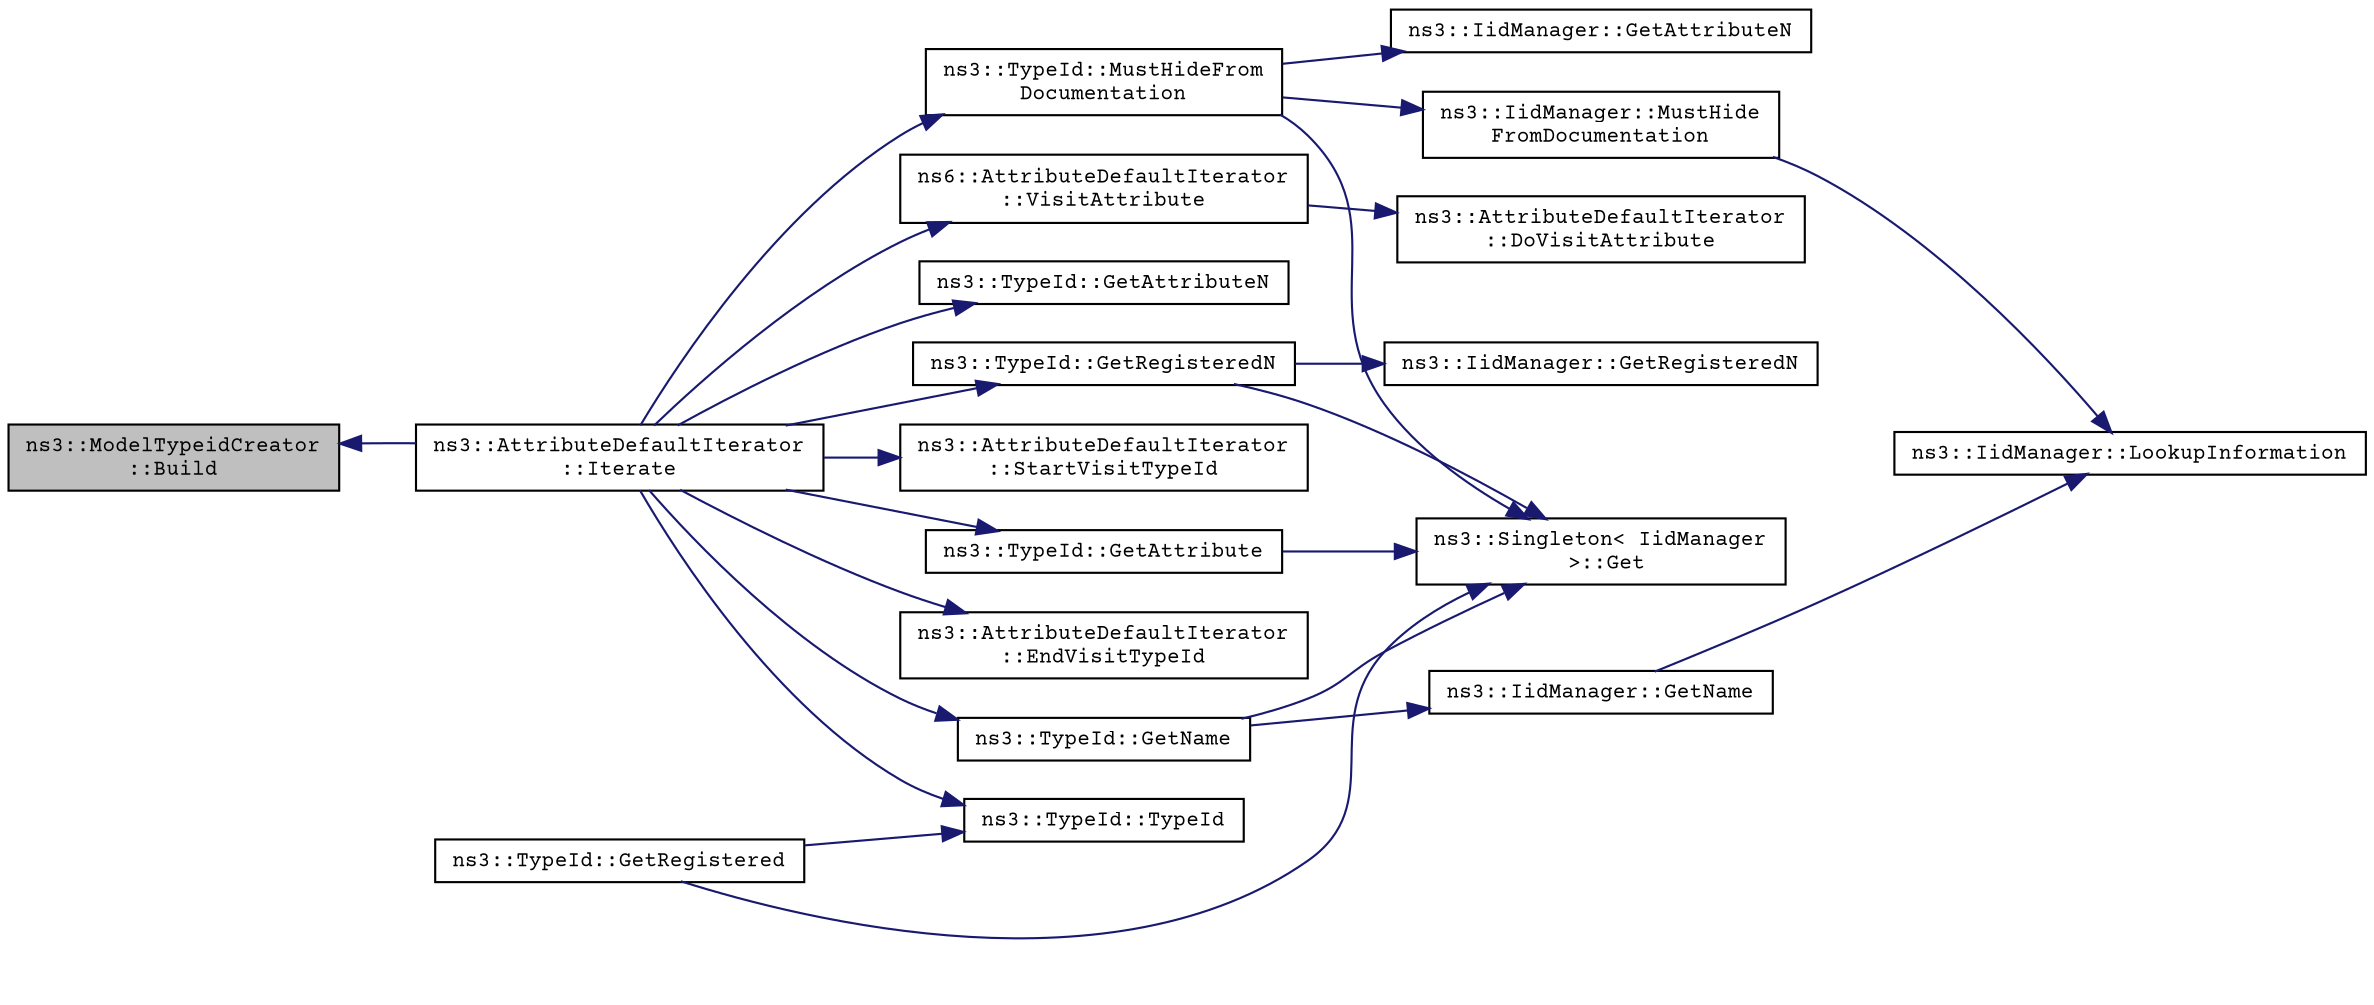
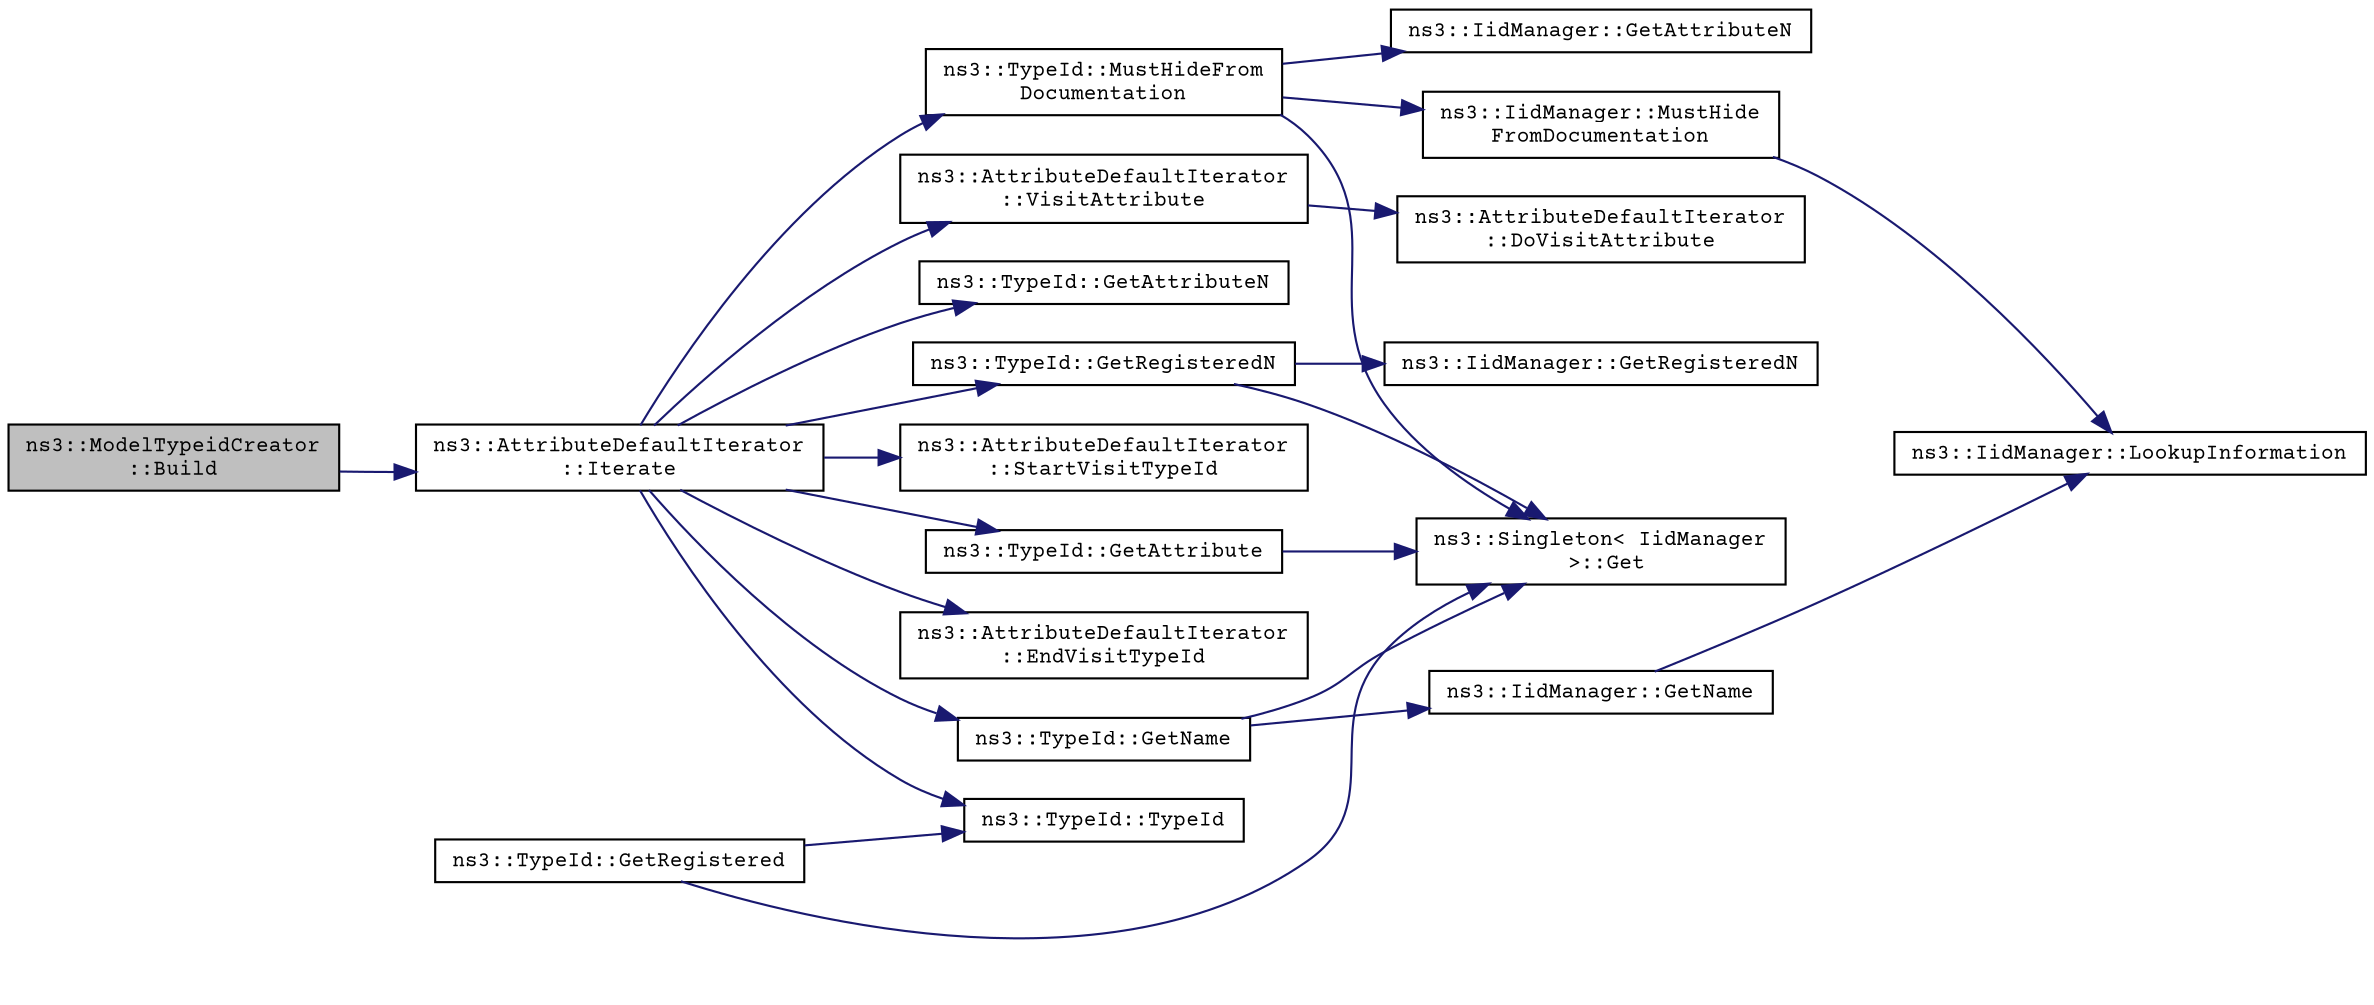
  digraph {
    fontname="Courier Prime"
    rankdir=LR
    node [color=black fillcolor=white fontname="Courier Prime" fontsize=10 shape=record style=filled]
    edge [color=midnightblue fontname="Courier Prime" fontsize=10 labelfontname=Helvetica labelfontsize=10 style=solid]
    n1 [fillcolor=grey75 fontcolor=black height=0.2 label="ns3::ModelTypeidCreator\l::Build" width=0.4]
    n2 [height=0.2 label="ns3::AttributeDefaultIterator\l::Iterate" width=0.4]
    n3 [height=0.2 label="ns3::AttributeDefaultIterator\l::EndVisitTypeId" width=0.4]
    n4 [height=0.2 label="ns3::TypeId::GetAttribute" width=0.4]
    n5 [height=0.2 label="ns3::TypeId::GetAttributeN" width=0.4]
    n6 [height=0.2 label="ns3::TypeId::GetName" width=0.4]
    n7 [height=0.2 label="ns3::TypeId::GetRegisteredN" width=0.4]
    n8 [height=0.2 label="ns3::TypeId::MustHideFrom\lDocumentation" width=0.4]
    n9 [height=0.2 label="ns3::AttributeDefaultIterator\l::StartVisitTypeId" width=0.4]
-   n10 [height=0.2 label="ns6::AttributeDefaultIterator\l::VisitAttribute" width=0.4]
+   n10 [height=0.2 label="ns3::AttributeDefaultIterator\l::VisitAttribute" width=0.4]
    n11 [height=0.2 label="ns3::TypeId::TypeId" width=0.4]
    n12 [height=0.2 label="ns3::Singleton\< IidManager\l \>::Get" width=0.4]
    n13 [height=0.2 label="ns3::IidManager::GetName" width=0.4]
    n14 [height=0.2 label="ns3::TypeId::GetRegistered" width=0.4]
    n15 [height=0.2 label="ns3::IidManager::GetRegisteredN" width=0.4]
    n16 [height=0.2 label="ns3::IidManager::GetAttributeN" width=0.4]
    n17 [height=0.2 label="ns3::IidManager::MustHide\lFromDocumentation" width=0.4]
    n18 [height=0.2 label="ns3::AttributeDefaultIterator\l::DoVisitAttribute" width=0.4]
    n19 [height=0.2 label="ns3::IidManager::LookupInformation" width=0.4]
-   n2 -> n1
+   n1 -> n2
    n2 -> n3
    n2 -> n4
    n2 -> n5
    n2 -> n6
    n2 -> n7
    n2 -> n8
    n2 -> n9
    n2 -> n10
    n2 -> n11
    n4 -> n12
    n6 -> n12
    n6 -> n13
    n7 -> n12
    n7 -> n15
    n8 -> n12
    n8 -> n16
    n8 -> n17
    n10 -> n18
    n13 -> n19
    n14 -> n11
    n14 -> n12
    n17 -> n19
  }
